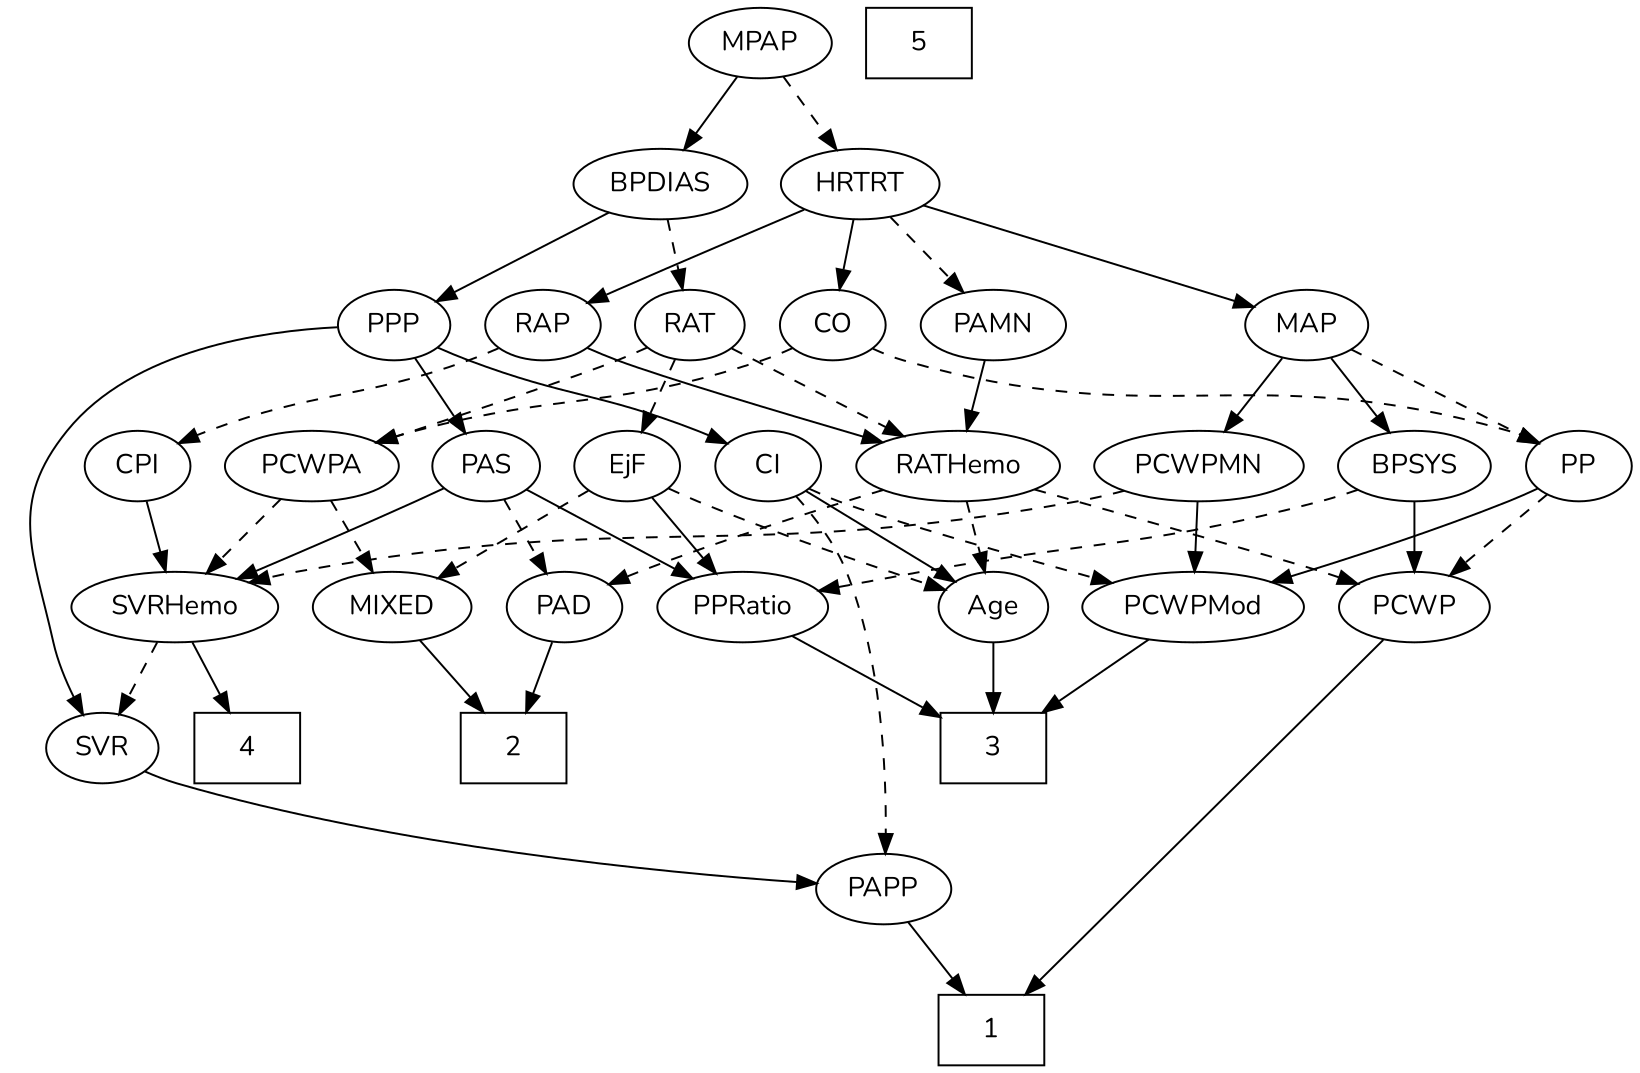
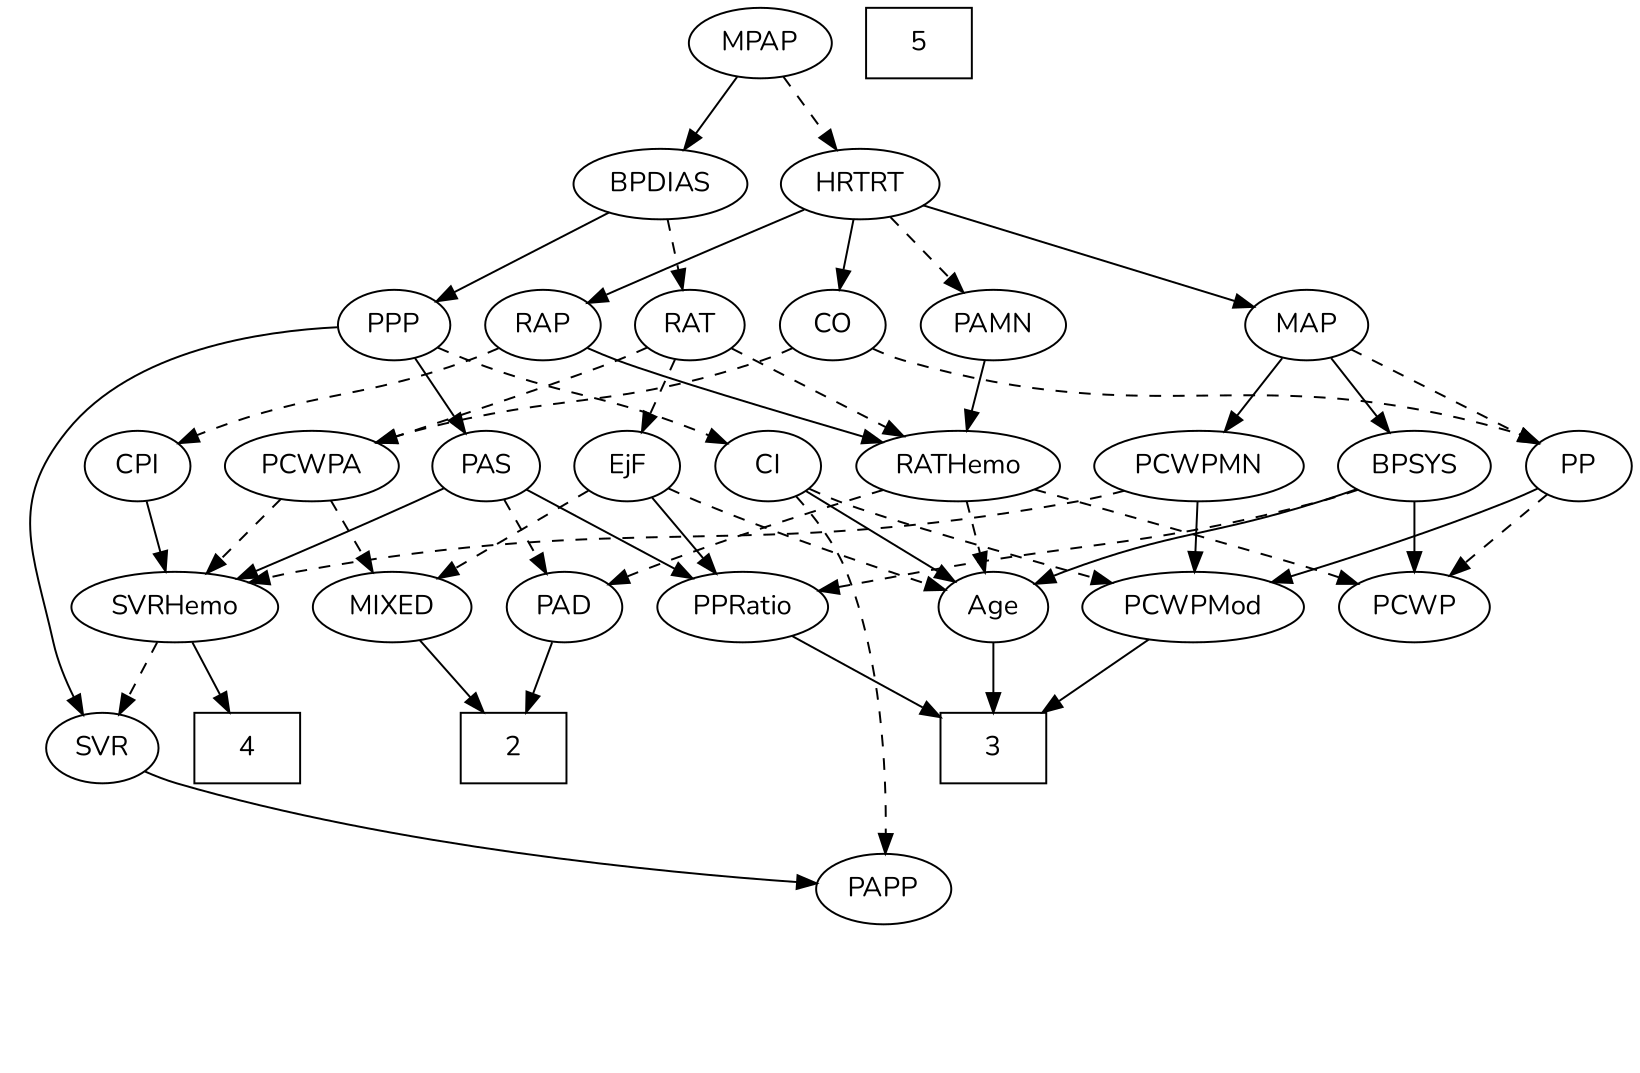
  strict digraph {
    fontname=Nunito
    node [fontname=Nunito]
    edge [fontname=Nunito style=solid]
-   1 [height=0.5 shape=box width=0.75]
    2 [height=0.5 shape=box width=0.75]
    3 [height=0.5 shape=box width=0.75]
    4 [height=0.5 shape=box width=0.75]
    5 [height=0.5 shape=box width=0.75]
    Age [height=0.5 width=0.75]
    EjF [height=0.5 width=0.75]
    MIXED [height=0.5 width=1.1193]
    PPRatio [height=0.5 width=1.1013]
    RAP [height=0.5 width=0.77632]
    RATHemo [height=0.5 width=1.3721]
    CPI [height=0.5 width=0.75]
    PCWP [height=0.5 width=0.97491]
    PAD [height=0.5 width=0.79437]
    SVRHemo [height=0.5 width=1.3902]
    SVR [height=0.5 width=0.77632]
    MPAP [height=0.5 width=0.97491]
    BPDIAS [height=0.5 width=1.1735]
    HRTRT [height=0.5 width=1.1013]
    RAT [height=0.5 width=0.75827]
    PPP [height=0.5 width=0.75]
    CO [height=0.5 width=0.75]
    PAMN [height=0.5 width=1.011]
    MAP [height=0.5 width=0.84854]
    PCWPA [height=0.5 width=1.1555]
    PAS [height=0.5 width=0.75]
    CI [height=0.5 width=0.75]
    PP [height=0.5 width=0.75]
    BPSYS [height=0.5 width=1.0471]
    PCWPMN [height=0.5 width=1.3902]
    PCWPMod [height=0.5 width=1.4443]
    PAPP [height=0.5 width=0.88464]
    Age -> 3
    EjF -> Age [style=dashed]
    EjF -> MIXED [style=dashed]
    EjF -> PPRatio
    MIXED -> 2
    PPRatio -> 3
    RAP -> RATHemo
    RAP -> CPI [style=dashed]
    RATHemo -> Age [style=dashed]
    RATHemo -> PCWP [style=dashed]
    RATHemo -> PAD [style=dashed]
    CPI -> SVRHemo
-   PCWP -> 1
    PAD -> 2
    SVRHemo -> 4
    SVRHemo -> SVR [style=dashed]
    SVR -> PAPP
    MPAP -> BPDIAS
    MPAP -> HRTRT [style=dashed]
    BPDIAS -> RAT [style=dashed]
    BPDIAS -> PPP
    HRTRT -> RAP
    HRTRT -> CO
    HRTRT -> PAMN [style=dashed]
    HRTRT -> MAP
    RAT -> EjF [style=dashed]
    RAT -> RATHemo [style=dashed]
    RAT -> PCWPA [style=dashed]
    PPP -> SVR
    PPP -> PAS
-   PPP -> CI
+   PPP -> CI [style=dashed]
    CO -> PCWPA [style=dashed]
    CO -> PP [style=dashed]
    PAMN -> RATHemo
    MAP -> PP [style=dashed]
    MAP -> BPSYS
    MAP -> PCWPMN
    PCWPA -> MIXED [style=dashed]
    PCWPA -> SVRHemo [style=dashed]
    PAS -> PPRatio
    PAS -> PAD [style=dashed]
    PAS -> SVRHemo
    CI -> Age
    CI -> PCWPMod [style=dashed]
    CI -> PAPP [style=dashed]
    PP -> PCWP [style=dashed]
    PP -> PCWPMod
+   BPSYS -> Age
    BPSYS -> PPRatio [style=dashed]
    BPSYS -> PCWP
    PCWPMN -> SVRHemo [style=dashed]
    PCWPMN -> PCWPMod
    PCWPMod -> 3
-   PAPP -> 1
  }
